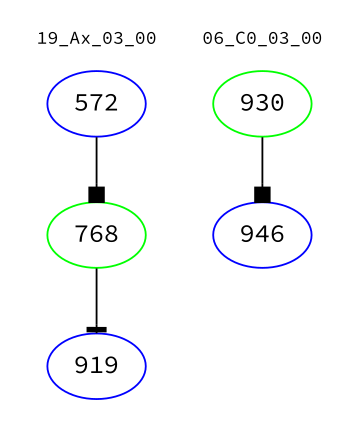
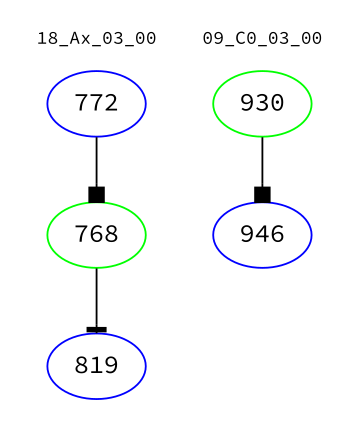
  digraph {
    fontname="Source Code Pro"
    node [color=blue fontname="Source Code Pro"]
    edge [arrowhead=box color=black fontname="Source Code Pro"]
-   n1 [label=572]
+   n1 [label=772]
    n2 [color=green label=768]
-   n3 [label=919]
+   n3 [label=819]
    n4 [color=green label=930]
    n5 [label=946]
    subgraph cluster_1 {
      color=white
      fontsize=10
-     label="19_Ax_03_00"
+     label="18_Ax_03_00"
      n1
      n2
      n3
    }
    subgraph cluster_2 {
      color=white
      fontsize=10
-     label="06_C0_03_00"
+     label="09_C0_03_00"
      n4
      n5
    }
    n1 -> n2
    n2 -> n3 [arrowhead=tee]
    n4 -> n5
  }
